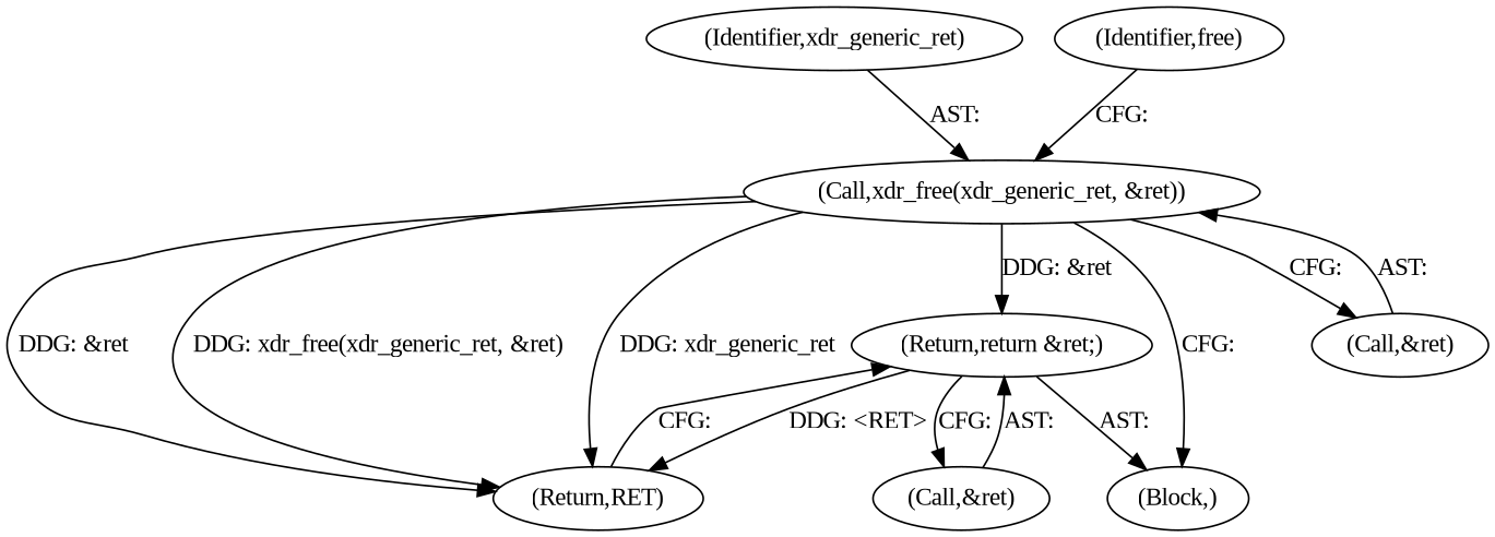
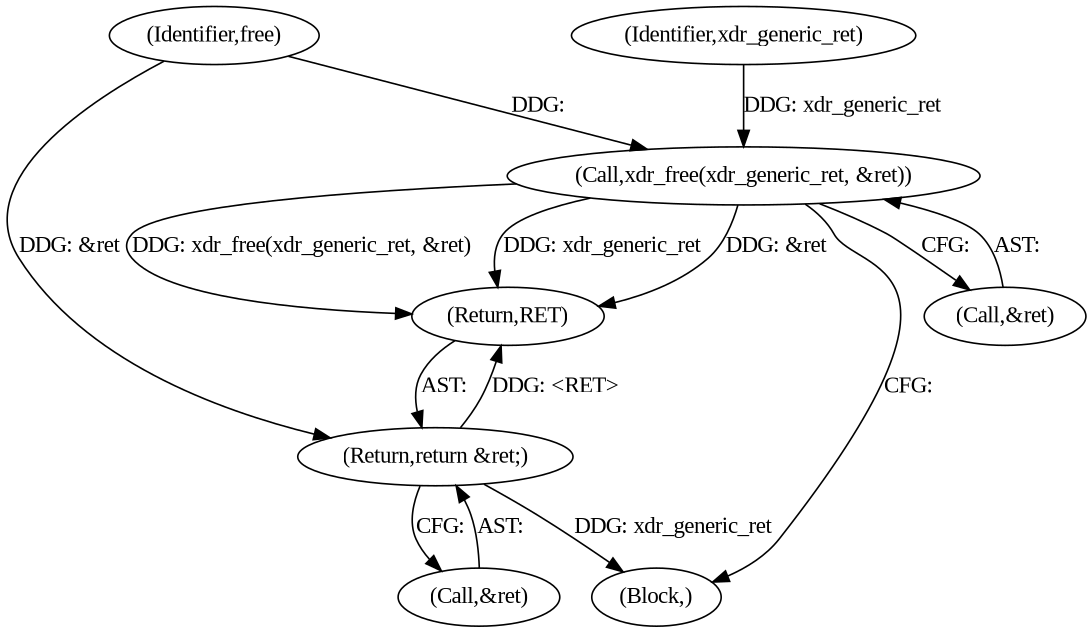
  digraph {
    fontname="Liberation Serif"
    node [fontname="Liberation Serif"]
    edge [fontname="Liberation Serif"]
    n1 [label="(Call,xdr_free(xdr_generic_ret, &ret))"]
    n2 [label="(Return,return &ret;)"]
    n3 [label="(Return,RET)"]
    n4 [label="(Block,)"]
    n5 [label="(Call,&ret)"]
    n6 [label="(Call,&ret)"]
    n7 [label="(Identifier,xdr_generic_ret)"]
    n8 [label="(Identifier,free)"]
-   n1 -> n2 [label="DDG: &ret"]
+   n8 -> n2 [label="DDG: &ret"]
    n1 -> n3 [label="DDG: &ret"]
    n1 -> n3 [label="DDG: xdr_free(xdr_generic_ret, &ret)"]
    n1 -> n3 [label="DDG: xdr_generic_ret"]
    n1 -> n4 [label="CFG: "]
    n1 -> n5 [label="CFG: "]
    n2 -> n3 [label="DDG: <RET>"]
-   n2 -> n4 [label="AST: "]
+   n2 -> n4 [label="DDG: xdr_generic_ret"]
    n2 -> n6 [label="CFG: "]
-   n3 -> n2 [label="CFG: "]
+   n3 -> n2 [label="AST: "]
    n5 -> n1 [label="AST: "]
    n6 -> n2 [label="AST: "]
-   n7 -> n1 [label="AST: "]
-   n8 -> n1 [label="CFG: "]
+   n7 -> n1 [label="DDG: xdr_generic_ret"]
+   n8 -> n1 [label="DDG: "]
  }
